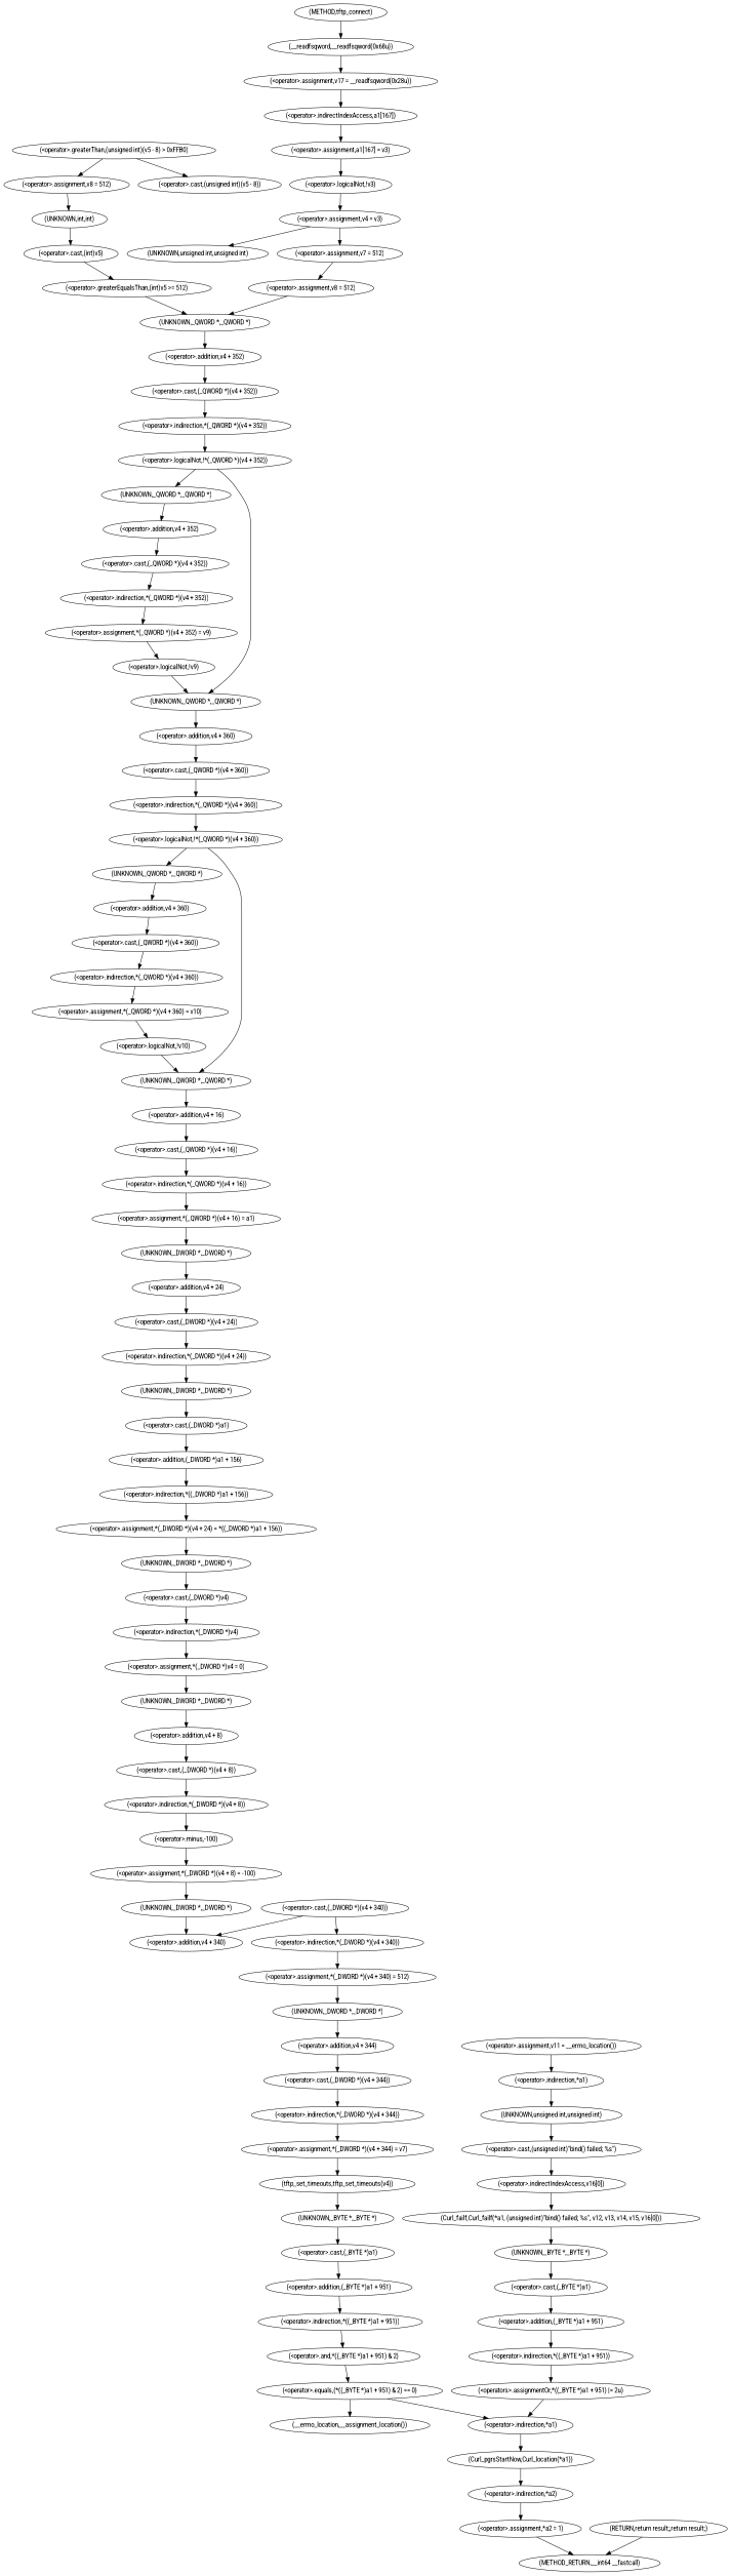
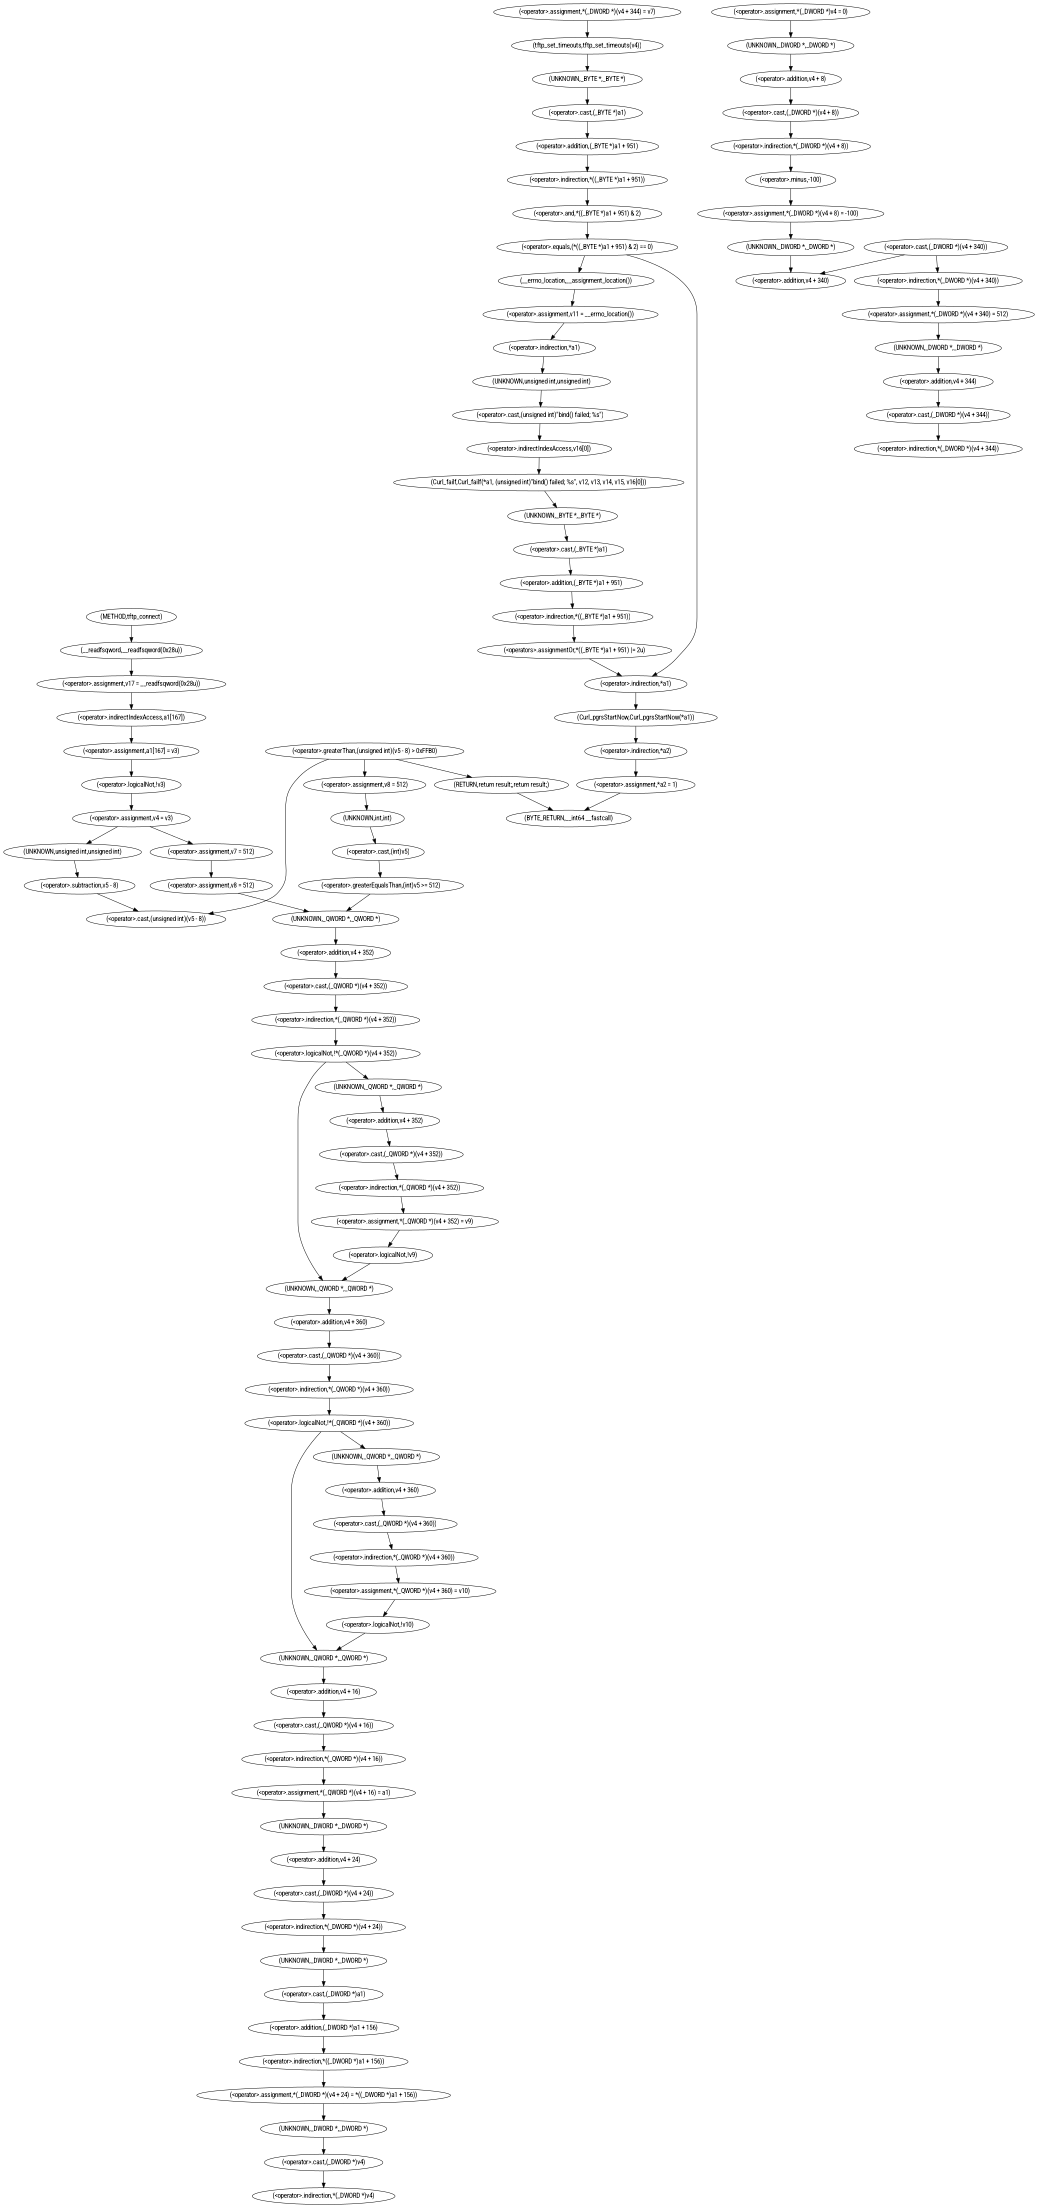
  digraph {
    fontname="Roboto Condensed"
    node [fontname="Roboto Condensed"]
    edge [fontname="Roboto Condensed"]
    n1 [label="(<operator>.assignment,v17 = __readfsqword(0x28u))"]
    n2 [label="(<operator>.indirectIndexAccess,a1[167])"]
    n3 [label="(<operator>.assignment,a1[167] = v3)"]
-   n4 [label="(__readfsqword,__readfsqword(0x68u))"]
+   n4 [label="(__readfsqword,__readfsqword(0x28u))"]
    n5 [label="(<operator>.logicalNot,!v3)"]
    n6 [label="(<operator>.assignment,v4 = v3)"]
    n7 [label="(UNKNOWN,unsigned int,unsigned int)"]
    n8 [label="(<operator>.assignment,v7 = 512)"]
+   n9 [label="(<operator>.subtraction,v5 - 8)"]
    n10 [label="(<operator>.assignment,v8 = 512)"]
    n11 [label="(<operator>.greaterThan,(unsigned int)(v5 - 8) > 0xFFB0)"]
    n12 [label="(RETURN,return result;,return result;)"]
    n13 [label="(<operator>.assignment,v8 = 512)"]
    n14 [label="(<operator>.cast,(unsigned int)(v5 - 8))"]
-   n15 [label="(METHOD_RETURN,__int64 __fastcall)"]
+   n15 [label="(BYTE_RETURN,__int64 __fastcall)"]
    n16 [label="(UNKNOWN,int,int)"]
    n17 [label="(<operator>.cast,(int)v5)"]
    n18 [label="(<operator>.greaterEqualsThan,(int)v5 >= 512)"]
    n19 [label="(UNKNOWN,_QWORD *,_QWORD *)"]
    n20 [label="(<operator>.addition,v4 + 352)"]
    n21 [label="(<operator>.logicalNot,!*(_QWORD *)(v4 + 352))"]
    n22 [label="(UNKNOWN,_QWORD *,_QWORD *)"]
    n23 [label="(UNKNOWN,_QWORD *,_QWORD *)"]
    n24 [label="(<operator>.addition,v4 + 352)"]
    n25 [label="(<operator>.addition,v4 + 360)"]
    n26 [label="(<operator>.indirection,*(_QWORD *)(v4 + 352))"]
    n27 [label="(<operator>.cast,(_QWORD *)(v4 + 352))"]
    n28 [label="(<operator>.assignment,*(_QWORD *)(v4 + 352) = v9)"]
    n29 [label="(<operator>.logicalNot,!v9)"]
    n30 [label="(<operator>.indirection,*(_QWORD *)(v4 + 352))"]
    n31 [label="(<operator>.cast,(_QWORD *)(v4 + 352))"]
    n32 [label="(<operator>.logicalNot,!*(_QWORD *)(v4 + 360))"]
    n33 [label="(UNKNOWN,_QWORD *,_QWORD *)"]
    n34 [label="(UNKNOWN,_QWORD *,_QWORD *)"]
    n35 [label="(<operator>.addition,v4 + 360)"]
    n36 [label="(<operator>.addition,v4 + 16)"]
    n37 [label="(<operator>.indirection,*(_QWORD *)(v4 + 360))"]
    n38 [label="(<operator>.cast,(_QWORD *)(v4 + 360))"]
    n39 [label="(<operator>.assignment,*(_QWORD *)(v4 + 360) = v10)"]
    n40 [label="(<operator>.logicalNot,!v10)"]
    n41 [label="(<operator>.indirection,*(_QWORD *)(v4 + 360))"]
    n42 [label="(<operator>.cast,(_QWORD *)(v4 + 360))"]
    n43 [label="(<operator>.assignment,*(_QWORD *)(v4 + 16) = a1)"]
    n44 [label="(UNKNOWN,_DWORD *,_DWORD *)"]
    n45 [label="(<operator>.addition,v4 + 24)"]
    n46 [label="(<operator>.indirection,*(_QWORD *)(v4 + 16))"]
    n47 [label="(<operator>.cast,(_QWORD *)(v4 + 16))"]
    n48 [label="(<operator>.assignment,*(_DWORD *)(v4 + 24) = *((_DWORD *)a1 + 156))"]
    n49 [label="(UNKNOWN,_DWORD *,_DWORD *)"]
    n50 [label="(<operator>.cast,(_DWORD *)v4)"]
    n51 [label="(<operator>.indirection,*(_DWORD *)(v4 + 24))"]
    n52 [label="(UNKNOWN,_DWORD *,_DWORD *)"]
    n53 [label="(<operator>.cast,(_DWORD *)a1)"]
    n54 [label="(<operator>.cast,(_DWORD *)(v4 + 24))"]
    n55 [label="(<operator>.indirection,*((_DWORD *)a1 + 156))"]
    n56 [label="(<operator>.addition,(_DWORD *)a1 + 156)"]
    n57 [label="(<operator>.assignment,*(_DWORD *)v4 = 0)"]
    n58 [label="(UNKNOWN,_DWORD *,_DWORD *)"]
    n59 [label="(<operator>.addition,v4 + 8)"]
    n60 [label="(<operator>.indirection,*(_DWORD *)v4)"]
    n61 [label="(<operator>.assignment,*(_DWORD *)(v4 + 8) = -100)"]
    n62 [label="(UNKNOWN,_DWORD *,_DWORD *)"]
    n63 [label="(<operator>.addition,v4 + 340)"]
    n64 [label="(<operator>.indirection,*(_DWORD *)(v4 + 8))"]
    n65 [label="(<operator>.minus,-100)"]
    n66 [label="(<operator>.cast,(_DWORD *)(v4 + 8))"]
    n67 [label="(<operator>.assignment,*(_DWORD *)(v4 + 340) = 512)"]
    n68 [label="(UNKNOWN,_DWORD *,_DWORD *)"]
    n69 [label="(<operator>.addition,v4 + 344)"]
    n70 [label="(<operator>.indirection,*(_DWORD *)(v4 + 340))"]
    n71 [label="(<operator>.cast,(_DWORD *)(v4 + 340))"]
    n72 [label="(<operator>.assignment,*(_DWORD *)(v4 + 344) = v7)"]
    n73 [label="(tftp_set_timeouts,tftp_set_timeouts(v4))"]
    n74 [label="(UNKNOWN,_BYTE *,_BYTE *)"]
    n75 [label="(<operator>.indirection,*(_DWORD *)(v4 + 344))"]
    n76 [label="(<operator>.cast,(_DWORD *)(v4 + 344))"]
    n77 [label="(<operator>.cast,(_BYTE *)a1)"]
    n78 [label="(<operator>.equals,(*((_BYTE *)a1 + 951) & 2) == 0)"]
    n79 [label="(__errno_location,__assignment_location())"]
    n80 [label="(<operator>.indirection,*a1)"]
    n81 [label="(<operator>.assignment,v11 = __errno_location())"]
-   n82 [label="(Curl_pgrsStartNow,Curl_location(*a1))"]
+   n82 [label="(Curl_pgrsStartNow,Curl_pgrsStartNow(*a1))"]
    n83 [label="(<operator>.and,*((_BYTE *)a1 + 951) & 2)"]
    n84 [label="(<operator>.indirection,*((_BYTE *)a1 + 951))"]
    n85 [label="(<operator>.addition,(_BYTE *)a1 + 951)"]
    n86 [label="(<operator>.indirection,*a1)"]
    n87 [label="(UNKNOWN,unsigned int,unsigned int)"]
    n88 [label="(Curl_failf,Curl_failf(*a1, (unsigned int)\"bind() failed; %s\", v12, v13, v14, v15, v16[0]))"]
    n89 [label="(UNKNOWN,_BYTE *,_BYTE *)"]
    n90 [label="(<operator>.cast,(_BYTE *)a1)"]
    n91 [label="(<operator>.cast,(unsigned int)\"bind() failed; %s\")"]
    n92 [label="(<operator>.indirectIndexAccess,v16[0])"]
    n93 [label="(<operators>.assignmentOr,*((_BYTE *)a1 + 951) |= 2u)"]
    n94 [label="(<operator>.indirection,*((_BYTE *)a1 + 951))"]
    n95 [label="(<operator>.addition,(_BYTE *)a1 + 951)"]
    n96 [label="(<operator>.indirection,*a2)"]
    n97 [label="(<operator>.assignment,*a2 = 1)"]
    n98 [label="(METHOD,tftp_connect)"]
    n1 -> n2
    n2 -> n3
    n3 -> n5
    n4 -> n1
    n5 -> n6
    n6 -> n7
    n6 -> n8
+   n7 -> n9
    n8 -> n10
+   n9 -> n14
    n10 -> n19
+   n11 -> n12
    n11 -> n13
    n11 -> n14
    n12 -> n15
    n13 -> n16
    n16 -> n17
    n17 -> n18
    n18 -> n19
    n19 -> n20
    n20 -> n27
    n21 -> n22
    n21 -> n23
    n22 -> n24
    n23 -> n25
    n24 -> n31
    n25 -> n38
    n26 -> n21
    n27 -> n26
    n28 -> n29
    n29 -> n23
    n30 -> n28
    n31 -> n30
    n32 -> n33
    n32 -> n34
    n33 -> n35
    n34 -> n36
    n35 -> n42
    n36 -> n47
    n37 -> n32
    n38 -> n37
    n39 -> n40
    n40 -> n34
    n41 -> n39
    n42 -> n41
    n43 -> n44
    n44 -> n45
    n45 -> n54
    n46 -> n43
    n47 -> n46
    n48 -> n49
    n49 -> n50
    n50 -> n60
    n51 -> n52
    n52 -> n53
    n53 -> n56
    n54 -> n51
    n55 -> n48
    n56 -> n55
    n57 -> n58
    n58 -> n59
    n59 -> n66
-   n60 -> n57
    n61 -> n62
    n62 -> n63
    n64 -> n65
    n65 -> n61
    n66 -> n64
    n67 -> n68
    n68 -> n69
    n69 -> n76
    n70 -> n67
    n71 -> n63
    n71 -> n70
    n72 -> n73
    n73 -> n74
    n74 -> n77
-   n75 -> n72
    n76 -> n75
    n77 -> n85
    n78 -> n79
    n78 -> n80
+   n79 -> n81
    n80 -> n82
    n81 -> n86
    n82 -> n96
    n83 -> n78
    n84 -> n83
    n85 -> n84
    n86 -> n87
    n87 -> n91
    n88 -> n89
    n89 -> n90
    n90 -> n95
    n91 -> n92
    n92 -> n88
    n93 -> n80
    n94 -> n93
    n95 -> n94
    n96 -> n97
    n97 -> n15
    n98 -> n4
  }
